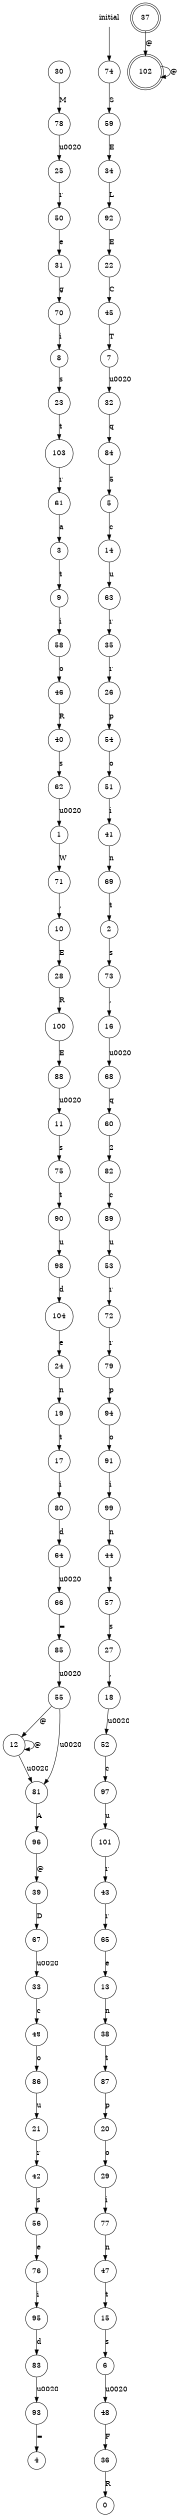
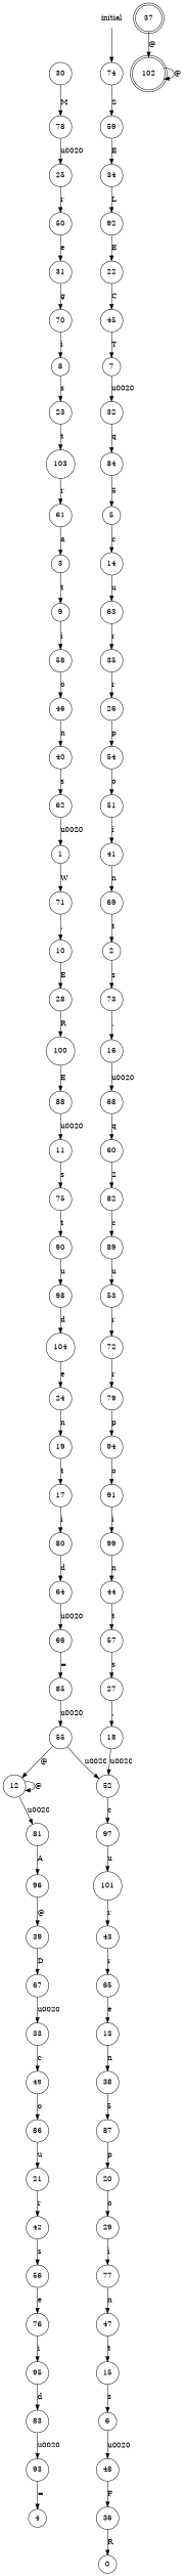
  digraph {
    rankdir=TB
    node [shape=circle]
    30
    78
    25
    1
    71
    10
    28
    2
    73
    16
    68
    3
    9
    58
    46
    37 [shape=doublecircle]
    102 [shape=doublecircle]
    5
    14
    63
    35
    6
    48
    36
    0
    7
    32
    84
    8
    23
    103
    61
    40
    100
    88
    11
    75
    90
    98
    12
    81
    96
    39
    13
    38
    87
    20
    26
    15
    60
    82
    17
    80
    64
    66
    18
    52
    97
    101
    19
    29
    77
    47
    21
    42
    56
    76
    22
    45
    24
    50
    31
    70
    54
    51
    41
    27
    33
    49
    86
    34
    92
    67
    62
    69
    95
    43
    65
    44
    57
    53
    72
    79
    94
    55
    83
    59
    89
    85
    91
    74
    initial [shape=plaintext]
    104
    93
    99
    4
    30 -> 78 [label=M]
    78 -> 25 [label="\u0020"]
    25 -> 50 [label=r]
    1 -> 71 [label=W]
    71 -> 10 [label=","]
    10 -> 28 [label=E]
    28 -> 100 [label=R]
    2 -> 73 [label=s]
    73 -> 16 [label=","]
    16 -> 68 [label="\u0020"]
    68 -> 60 [label=q]
    3 -> 9 [label=t]
    9 -> 58 [label=i]
    58 -> 46 [label=o]
-   46 -> 40 [label=R]
+   46 -> 40 [label=n]
    37 -> 102 [label="@"]
    102 -> 102 [label="@"]
    5 -> 14 [label=c]
    14 -> 63 [label=u]
    63 -> 35 [label=r]
    35 -> 26 [label=r]
    6 -> 48 [label="\u0020"]
    48 -> 36 [label=F]
    36 -> 0 [label=R]
    7 -> 32 [label="\u0020"]
    32 -> 84 [label=q]
    84 -> 5 [label=5]
    8 -> 23 [label=s]
    23 -> 103 [label=t]
    103 -> 61 [label=r]
    61 -> 3 [label=a]
    40 -> 62 [label=s]
    100 -> 88 [label=E]
    88 -> 11 [label="\u0020"]
    11 -> 75 [label=s]
    75 -> 90 [label=t]
    90 -> 98 [label=u]
    98 -> 104 [label=d]
    12 -> 12 [label="@"]
    12 -> 81 [label="\u0020"]
    81 -> 96 [label=A]
    96 -> 39 [label="@"]
    39 -> 67 [label=D]
    13 -> 38 [label=n]
-   38 -> 87 [label=t]
+   38 -> 87 [label=5]
    87 -> 20 [label=p]
    20 -> 29 [label=o]
    26 -> 54 [label=p]
    15 -> 6 [label=s]
    60 -> 82 [label=2]
    82 -> 89 [label=c]
    17 -> 80 [label=i]
    80 -> 64 [label=d]
    64 -> 66 [label="\u0020"]
    66 -> 85 [label="="]
    18 -> 52 [label="\u0020"]
    52 -> 97 [label=c]
    97 -> 101 [label=u]
    101 -> 43 [label=r]
    19 -> 17 [label=t]
    29 -> 77 [label=i]
    77 -> 47 [label=n]
    47 -> 15 [label=t]
    21 -> 42 [label=r]
    42 -> 56 [label=s]
    56 -> 76 [label=e]
    76 -> 95 [label=i]
    22 -> 45 [label=C]
    45 -> 7 [label=T]
    24 -> 19 [label=n]
    50 -> 31 [label=e]
    31 -> 70 [label=g]
    70 -> 8 [label=i]
    54 -> 51 [label=o]
    51 -> 41 [label=i]
    41 -> 69 [label=n]
    27 -> 18 [label=","]
    33 -> 49 [label=c]
    49 -> 86 [label=o]
    86 -> 21 [label=u]
    34 -> 92 [label=L]
    92 -> 22 [label=E]
    67 -> 33 [label="\u0020"]
    62 -> 1 [label="\u0020"]
    69 -> 2 [label=t]
    95 -> 83 [label=d]
    43 -> 65 [label=r]
    65 -> 13 [label=e]
    44 -> 57 [label=t]
    57 -> 27 [label=s]
    53 -> 72 [label=r]
    72 -> 79 [label=r]
    79 -> 94 [label=p]
    94 -> 91 [label=o]
    55 -> 12 [label="@"]
-   55 -> 81 [label="\u0020"]
+   55 -> 52 [label="\u0020"]
    83 -> 93 [label="\u0020"]
    59 -> 34 [label=E]
    89 -> 53 [label=u]
    85 -> 55 [label="\u0020"]
    91 -> 99 [label=i]
    74 -> 59 [label=S]
    initial -> 74
    104 -> 24 [label=e]
    93 -> 4 [label="="]
    99 -> 44 [label=n]
  }
